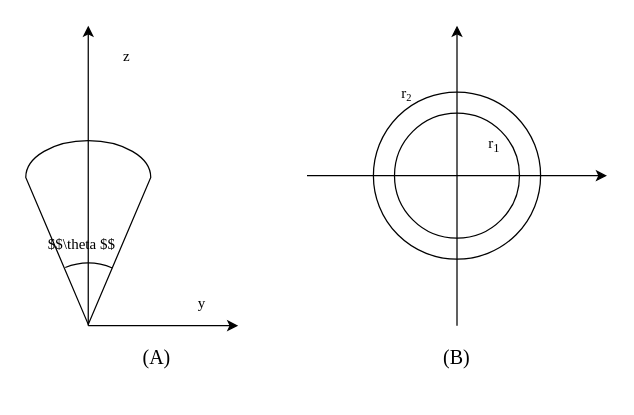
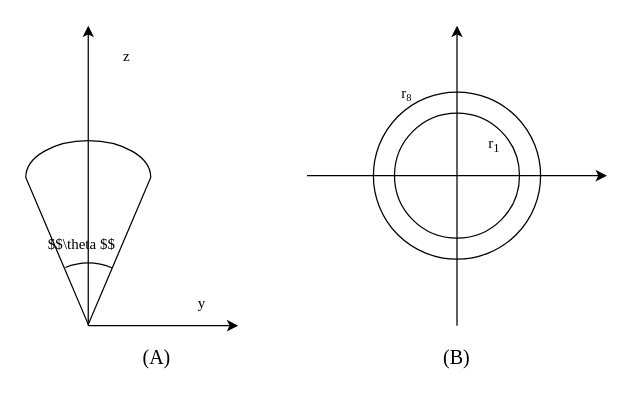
  <mxCell id="0" />
  <mxCell id="1" parent="0" />
  <mxCell id="2" value="" style="endArrow=classic;html=1;rounded=0;fontFamily=modern;fontSource=https%3A%2F%2Fsourceforge.net%2Fprojects%2Fcm-unicode%2F;" parent="1" edge="1"><mxGeometry width="50" height="50" relative="1" as="geometry"><mxPoint x="70" y="260" as="sourcePoint" /><mxPoint x="190" y="260" as="targetPoint" /></mxGeometry></mxCell>
  <mxCell id="3" value="" style="endArrow=classic;html=1;rounded=0;fontFamily=modern;fontSource=https%3A%2F%2Fsourceforge.net%2Fprojects%2Fcm-unicode%2F;" parent="1" edge="1"><mxGeometry width="50" height="50" relative="1" as="geometry"><mxPoint x="70" y="260" as="sourcePoint" /><mxPoint x="70" y="20" as="targetPoint" /></mxGeometry></mxCell>
  <mxCell id="4" value="" style="endArrow=classic;html=1;rounded=0;fontFamily=modern;fontSource=https%3A%2F%2Fsourceforge.net%2Fprojects%2Fcm-unicode%2F;" parent="1" edge="1"><mxGeometry width="50" height="50" relative="1" as="geometry"><mxPoint x="245" y="140" as="sourcePoint" /><mxPoint x="485" y="140" as="targetPoint" /></mxGeometry></mxCell>
  <mxCell id="5" value="" style="endArrow=classic;html=1;rounded=0;fontFamily=modern;fontSource=https%3A%2F%2Fsourceforge.net%2Fprojects%2Fcm-unicode%2F;" parent="1" edge="1"><mxGeometry width="50" height="50" relative="1" as="geometry"><mxPoint x="365" y="260" as="sourcePoint" /><mxPoint x="365" y="20" as="targetPoint" /></mxGeometry></mxCell>
  <mxCell id="6" value="" style="ellipse;whiteSpace=wrap;html=1;aspect=fixed;fillColor=none;fontFamily=modern;fontSource=https%3A%2F%2Fsourceforge.net%2Fprojects%2Fcm-unicode%2F;" parent="1" vertex="1"><mxGeometry x="315" y="90" width="100" height="100" as="geometry" /></mxCell>
  <mxCell id="7" value="" style="ellipse;whiteSpace=wrap;html=1;aspect=fixed;fillColor=none;fontFamily=modern;fontSource=https%3A%2F%2Fsourceforge.net%2Fprojects%2Fcm-unicode%2F;" parent="1" vertex="1"><mxGeometry x="298.13" y="73.13" width="133.75" height="133.75" as="geometry" /></mxCell>
  <mxCell id="8" value="r&lt;sub&gt;1&lt;/sub&gt;" style="text;html=1;whiteSpace=wrap;strokeColor=none;fillColor=none;align=center;verticalAlign=middle;rounded=0;fontFamily=modern;fontSource=https%3A%2F%2Fsourceforge.net%2Fprojects%2Fcm-unicode%2F;" parent="1" vertex="1"><mxGeometry x="365" y="100" width="60" height="30" as="geometry" /></mxCell>
- <mxCell id="9" value="r&lt;span style=&quot;font-size: 10px;&quot;&gt;&lt;sub&gt;2&lt;/sub&gt;&lt;/span&gt;" style="text;html=1;whiteSpace=wrap;strokeColor=none;fillColor=none;align=center;verticalAlign=middle;rounded=0;fontFamily=modern;fontSource=https%3A%2F%2Fsourceforge.net%2Fprojects%2Fcm-unicode%2F;" parent="1" vertex="1"><mxGeometry x="295" y="60" width="60" height="30" as="geometry" /></mxCell>
+ <mxCell id="9" value="r&lt;span style=&quot;font-size: 10px;&quot;&gt;&lt;sub&gt;8&lt;/sub&gt;&lt;/span&gt;" style="text;html=1;whiteSpace=wrap;strokeColor=none;fillColor=none;align=center;verticalAlign=middle;rounded=0;fontFamily=modern;fontSource=https%3A%2F%2Fsourceforge.net%2Fprojects%2Fcm-unicode%2F;" parent="1" vertex="1"><mxGeometry x="295" y="60" width="60" height="30" as="geometry" /></mxCell>
  <mxCell id="10" value="" style="verticalLabelPosition=bottom;verticalAlign=top;html=1;shape=mxgraph.basic.arc;startAngle=0.94;endAngle=0.063;fontFamily=modern;fontSource=https%3A%2F%2Fsourceforge.net%2Fprojects%2Fcm-unicode%2F;" parent="1" vertex="1"><mxGeometry x="20" y="210" width="100" height="100" as="geometry" /></mxCell>
  <mxCell id="11" value="$$\theta $$" style="text;html=1;whiteSpace=wrap;strokeColor=none;fillColor=none;align=center;verticalAlign=middle;rounded=0;fontFamily=modern;fontSource=https%3A%2F%2Fsourceforge.net%2Fprojects%2Fcm-unicode%2F;" parent="1" vertex="1"><mxGeometry x="35" y="180" width="60" height="30" as="geometry" /></mxCell>
  <mxCell id="12" value="y" style="text;html=1;whiteSpace=wrap;strokeColor=none;fillColor=none;align=center;verticalAlign=middle;rounded=0;fontFamily=modern;fontSource=https%3A%2F%2Fsourceforge.net%2Fprojects%2Fcm-unicode%2F;" parent="1" vertex="1"><mxGeometry x="131" y="227" width="60" height="30" as="geometry" /></mxCell>
  <mxCell id="13" value="z" style="text;html=1;whiteSpace=wrap;strokeColor=none;fillColor=none;align=center;verticalAlign=middle;rounded=0;fontFamily=modern;fontSource=https%3A%2F%2Fsourceforge.net%2Fprojects%2Fcm-unicode%2F;" parent="1" vertex="1"><mxGeometry x="71" y="30" width="60" height="30" as="geometry" /></mxCell>
  <mxCell id="14" value="&lt;font style=&quot;font-size: 16px;&quot;&gt;(A)&lt;/font&gt;" style="text;html=1;whiteSpace=wrap;strokeColor=none;fillColor=none;align=center;verticalAlign=middle;rounded=0;fontFamily=modern;fontSource=https%3A%2F%2Fsourceforge.net%2Fprojects%2Fcm-unicode%2F;" parent="1" vertex="1"><mxGeometry x="95" y="270" width="60" height="30" as="geometry" /></mxCell>
  <mxCell id="15" value="&lt;font style=&quot;font-size: 16px;&quot;&gt;(B)&lt;/font&gt;" style="text;html=1;whiteSpace=wrap;strokeColor=none;fillColor=none;align=center;verticalAlign=middle;rounded=0;fontFamily=modern;fontSource=https%3A%2F%2Fsourceforge.net%2Fprojects%2Fcm-unicode%2F;" parent="1" vertex="1"><mxGeometry x="335" y="270" width="60" height="30" as="geometry" /></mxCell>
  <mxCell id="16" value="" style="verticalLabelPosition=bottom;verticalAlign=top;html=1;shape=mxgraph.basic.cone2;dx=0.5;dy=0.8;rotation=-180;fillColor=none;" vertex="1" parent="1"><mxGeometry x="20" y="112" width="100" height="147" as="geometry" /></mxCell>
